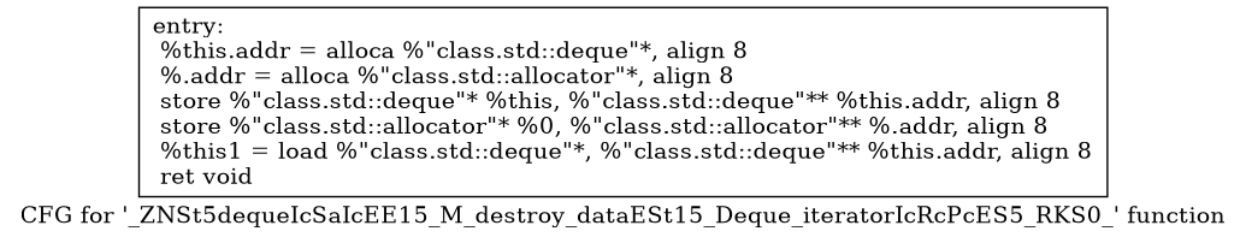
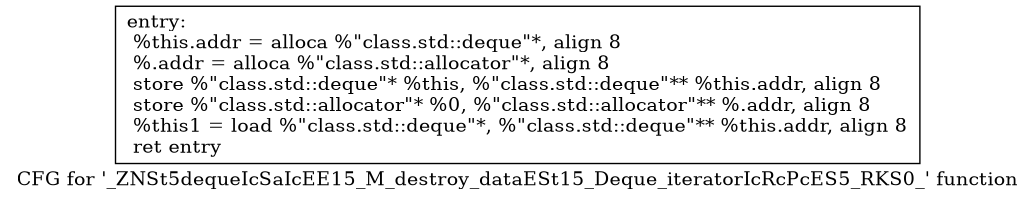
  digraph {
    label="CFG for '_ZNSt5dequeIcSaIcEE15_M_destroy_dataESt15_Deque_iteratorIcRcPcES5_RKS0_' function"
-   n1 [label="{entry:\l  %this.addr = alloca %\"class.std::deque\"*, align 8\l  %.addr = alloca %\"class.std::allocator\"*, align 8\l  store %\"class.std::deque\"* %this, %\"class.std::deque\"** %this.addr, align 8\l  store %\"class.std::allocator\"* %0, %\"class.std::allocator\"** %.addr, align 8\l  %this1 = load %\"class.std::deque\"*, %\"class.std::deque\"** %this.addr, align 8\l  ret void\l}" shape=record]
+   n1 [label="{entry:\l  %this.addr = alloca %\"class.std::deque\"*, align 8\l  %.addr = alloca %\"class.std::allocator\"*, align 8\l  store %\"class.std::deque\"* %this, %\"class.std::deque\"** %this.addr, align 8\l  store %\"class.std::allocator\"* %0, %\"class.std::allocator\"** %.addr, align 8\l  %this1 = load %\"class.std::deque\"*, %\"class.std::deque\"** %this.addr, align 8\l  ret entry\l}" shape=record]
  }
